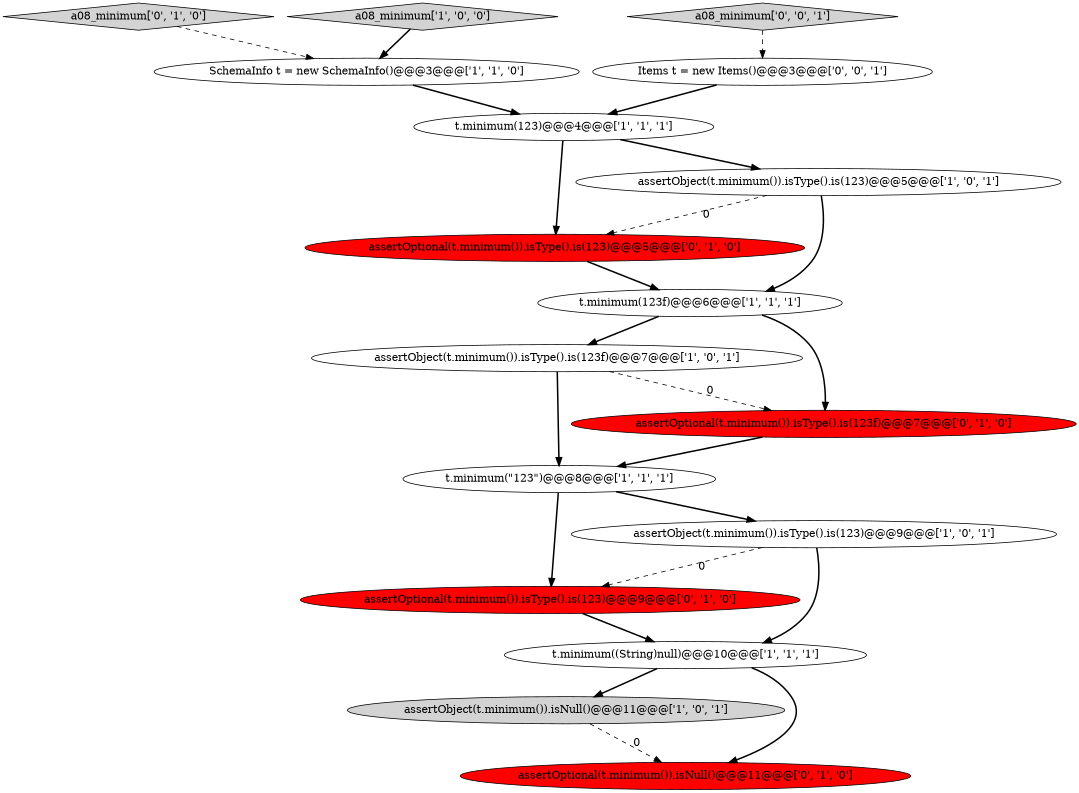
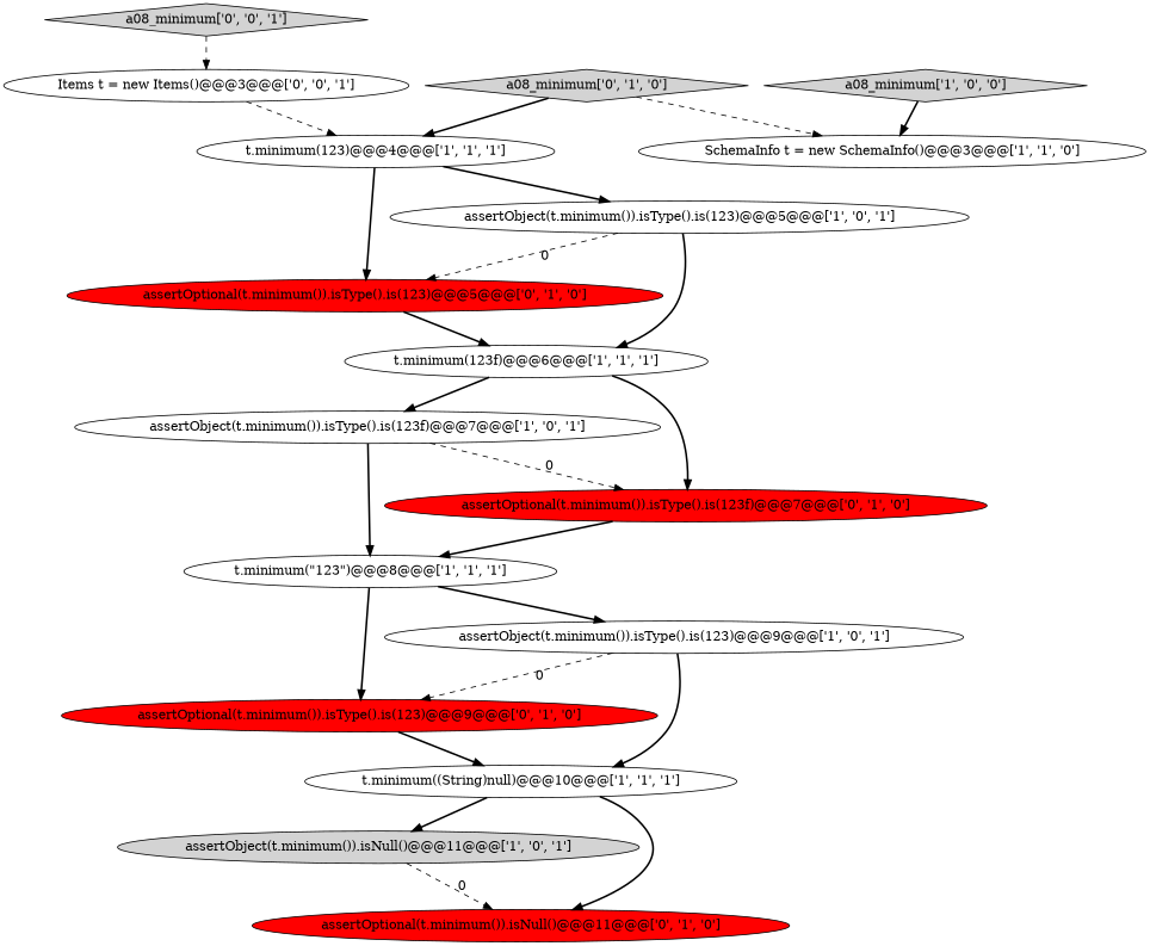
  digraph {
    node [fillcolor=white shape=ellipse style=filled]
    edge [style=bold]
    n1 [fillcolor=red label="assertOptional(t.minimum()).isType().is(123)@@@5@@@['0', '1', '0']"]
    n2 [label="t.minimum(123f)@@@6@@@['1', '1', '1']"]
    n3 [label="assertObject(t.minimum()).isType().is(123f)@@@7@@@['1', '0', '1']"]
    n4 [fillcolor=red label="assertOptional(t.minimum()).isType().is(123f)@@@7@@@['0', '1', '0']"]
    n5 [label="t.minimum(123)@@@4@@@['1', '1', '1']"]
    n6 [label="assertObject(t.minimum()).isType().is(123)@@@5@@@['1', '0', '1']"]
    n7 [fillcolor=lightgray label="a08_minimum['0', '1', '0']" shape=diamond]
    n8 [label="SchemaInfo t = new SchemaInfo()@@@3@@@['1', '1', '0']"]
    n9 [fillcolor=red label="assertOptional(t.minimum()).isType().is(123)@@@9@@@['0', '1', '0']"]
    n10 [label="t.minimum((String)null)@@@10@@@['1', '1', '1']"]
    n11 [fillcolor=lightgray label="assertObject(t.minimum()).isNull()@@@11@@@['1', '0', '1']"]
    n12 [fillcolor=red label="assertOptional(t.minimum()).isNull()@@@11@@@['0', '1', '0']"]
    n13 [label="assertObject(t.minimum()).isType().is(123)@@@9@@@['1', '0', '1']"]
    n14 [label="Items t = new Items()@@@3@@@['0', '0', '1']"]
    n15 [label="t.minimum(\"123\")@@@8@@@['1', '1', '1']"]
    n16 [fillcolor=lightgray label="a08_minimum['1', '0', '0']" shape=diamond]
    n17 [fillcolor=lightgray label="a08_minimum['0', '0', '1']" shape=diamond]
    n1 -> n2
    n2 -> n3
    n2 -> n4
    n3 -> n4 [label=0 style=dashed]
    n3 -> n15
    n4 -> n15
    n5 -> n1
    n5 -> n6
    n6 -> n1 [label=0 style=dashed]
    n6 -> n2
    n7 -> n8 [style=dashed]
-   n8 -> n5
+   n7 -> n5
    n9 -> n10
    n10 -> n11
    n10 -> n12
    n11 -> n12 [label=0 style=dashed]
    n13 -> n9 [label=0 style=dashed]
    n13 -> n10
-   n14 -> n5
+   n14 -> n5 [style=dashed]
    n15 -> n9
    n15 -> n13
    n16 -> n8
    n17 -> n14 [style=dashed]
  }
